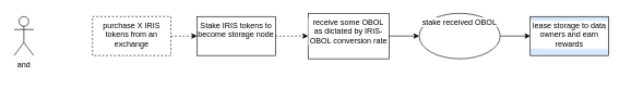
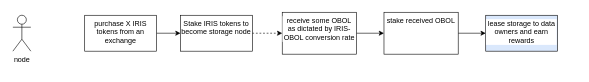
  <mxCell id="0" />
  <mxCell id="1" parent="0" />
- <mxCell id="2" value="and" style="shape=umlActor;verticalLabelPosition=bottom;verticalAlign=top;html=1;outlineConnect=0;" parent="1" vertex="1"><mxGeometry x="20" y="25" width="30" height="60" as="geometry" /></mxCell>
- <mxCell id="3" value="" style="edgeStyle=orthogonalEdgeStyle;rounded=0;orthogonalLoop=1;jettySize=auto;html=1;dashed=1;" parent="1" source="4" target="12" edge="1"><mxGeometry relative="1" as="geometry" /></mxCell>
- <mxCell id="4" value="purchase X IRIS tokens from an exchange" style="whiteSpace=wrap;html=1;verticalAlign=top;dashed=1;" parent="1" vertex="1"><mxGeometry x="140" y="25" width="120" height="60" as="geometry" /></mxCell>
+ <mxCell id="2" value="node" style="shape=umlActor;verticalLabelPosition=bottom;verticalAlign=top;html=1;outlineConnect=0;" parent="1" vertex="1"><mxGeometry x="20" y="25" width="30" height="60" as="geometry" /></mxCell>
+ <mxCell id="3" value="" style="edgeStyle=orthogonalEdgeStyle;rounded=0;orthogonalLoop=1;jettySize=auto;html=1;" parent="1" source="4" target="12" edge="1"><mxGeometry relative="1" as="geometry" /></mxCell>
+ <mxCell id="4" value="purchase X IRIS tokens from an exchange" style="whiteSpace=wrap;html=1;verticalAlign=top;" parent="1" vertex="1"><mxGeometry x="140" y="25" width="120" height="60" as="geometry" /></mxCell>
  <mxCell id="5" value="" style="edgeStyle=orthogonalEdgeStyle;rounded=0;orthogonalLoop=1;jettySize=auto;html=1;" parent="1" source="6" target="8" edge="1"><mxGeometry relative="1" as="geometry" /></mxCell>
  <mxCell id="6" value="receive some OBOL as dictated by IRIS-OBOL conversion rate" style="whiteSpace=wrap;html=1;verticalAlign=top;labelBackgroundColor=#ffffff;" parent="1" vertex="1"><mxGeometry x="470" y="20" width="124" height="70" as="geometry" /></mxCell>
  <mxCell id="7" value="" style="edgeStyle=orthogonalEdgeStyle;rounded=0;orthogonalLoop=1;jettySize=auto;html=1;" parent="1" source="8" target="9" edge="1"><mxGeometry relative="1" as="geometry" /></mxCell>
- <mxCell id="8" value="stake received OBOL" style="ellipse;whiteSpace=wrap;html=1;verticalAlign=top;labelBackgroundColor=#ffffff;" parent="1" vertex="1"><mxGeometry x="640" y="20" width="124" height="70" as="geometry" /></mxCell>
+ <mxCell id="8" value="stake received OBOL" style="whiteSpace=wrap;html=1;verticalAlign=top;labelBackgroundColor=#ffffff;" parent="1" vertex="1"><mxGeometry x="640" y="20" width="124" height="70" as="geometry" /></mxCell>
  <mxCell id="9" value="lease storage to data owners and earn rewards" style="whiteSpace=wrap;html=1;verticalAlign=top;labelBackgroundColor=#ffffff;fillColor=#dae8fc;" parent="1" vertex="1"><mxGeometry x="810" y="25" width="120" height="60" as="geometry" /></mxCell>
  <mxCell id="10" value="" style="shape=image;html=1;verticalAlign=top;verticalLabelPosition=bottom;labelBackgroundColor=#ffffff;imageAspect=0;aspect=fixed;image=https://cdn4.iconfinder.com/data/icons/aiga-symbol-signs/441/aiga_cashier-128.png;labelBorderColor=default;" parent="1" vertex="1"><mxGeometry x="910" y="65" width="50" height="50" as="geometry" /></mxCell>
  <mxCell id="11" style="edgeStyle=orthogonalEdgeStyle;rounded=0;orthogonalLoop=1;jettySize=auto;html=1;entryX=0;entryY=0.5;entryDx=0;entryDy=0;dashed=1;" parent="1" source="12" target="6" edge="1"><mxGeometry relative="1" as="geometry" /></mxCell>
  <mxCell id="12" value="Stake IRIS tokens to become storage node" style="whiteSpace=wrap;html=1;verticalAlign=top;" parent="1" vertex="1"><mxGeometry x="300" y="25" width="120" height="60" as="geometry" /></mxCell>
